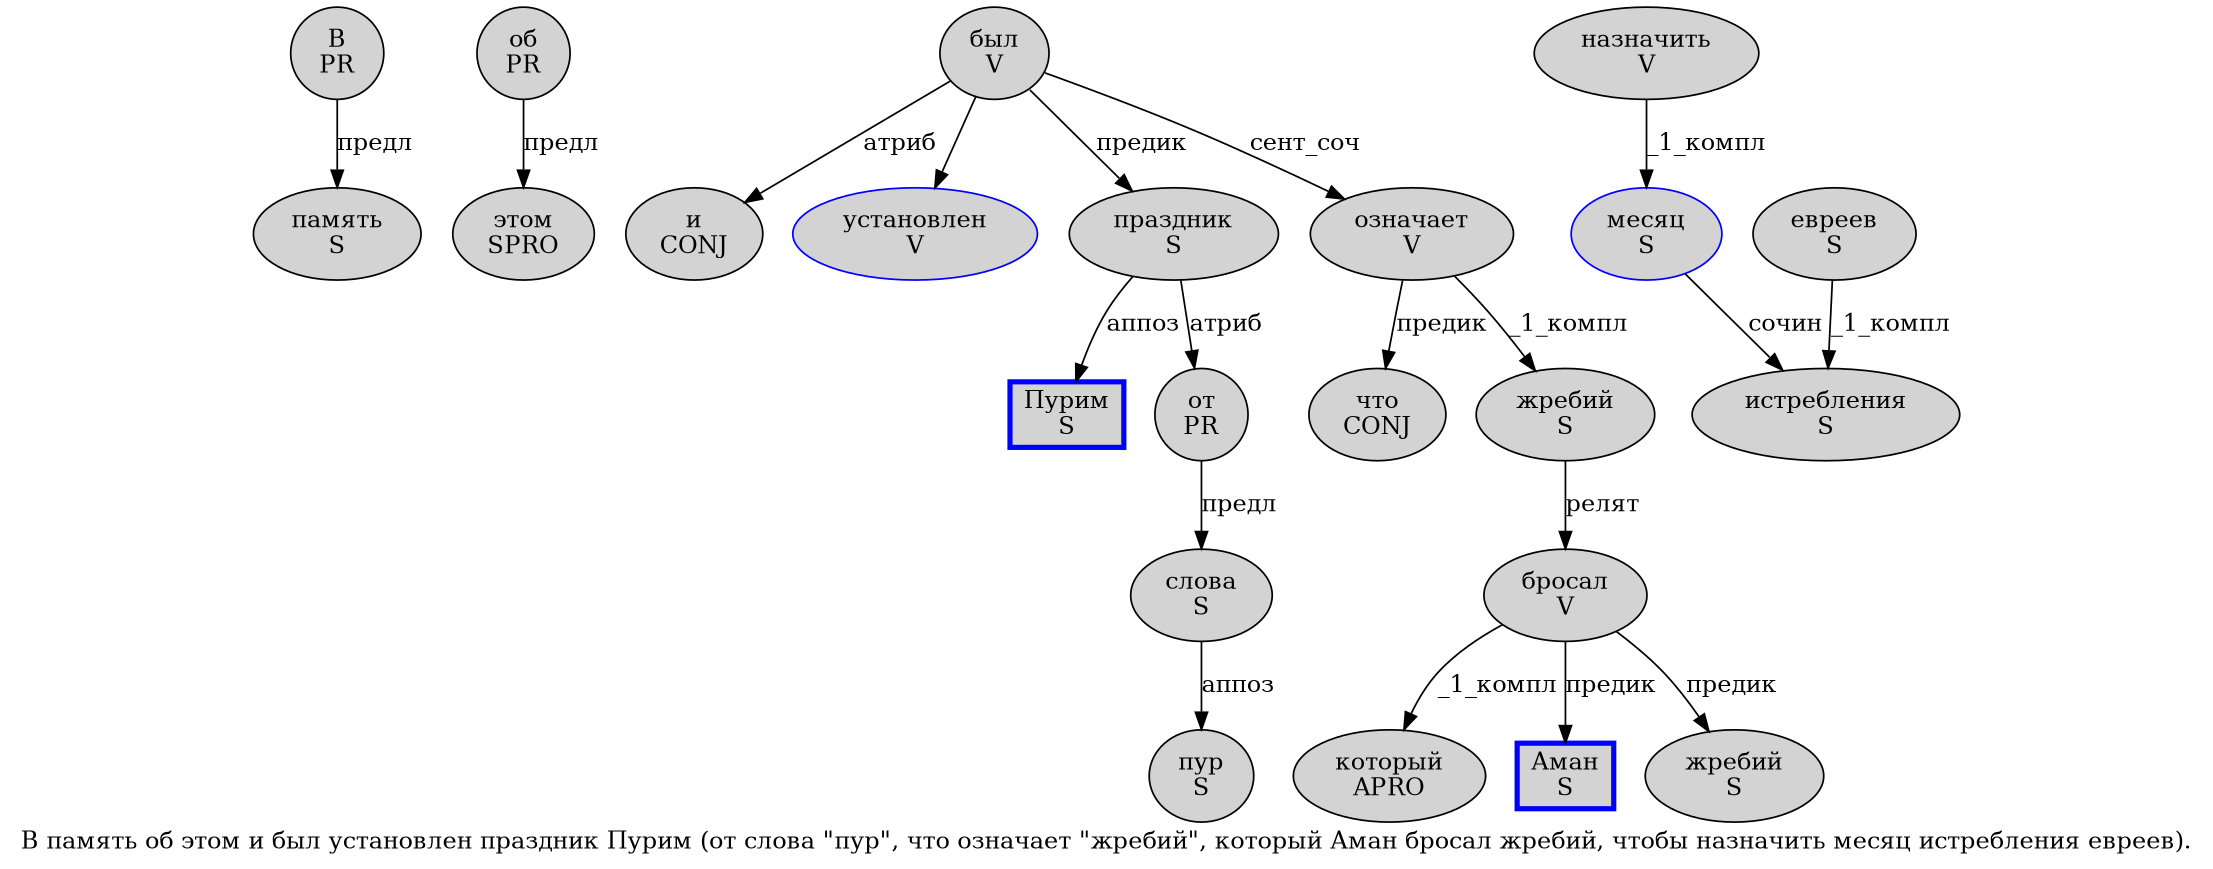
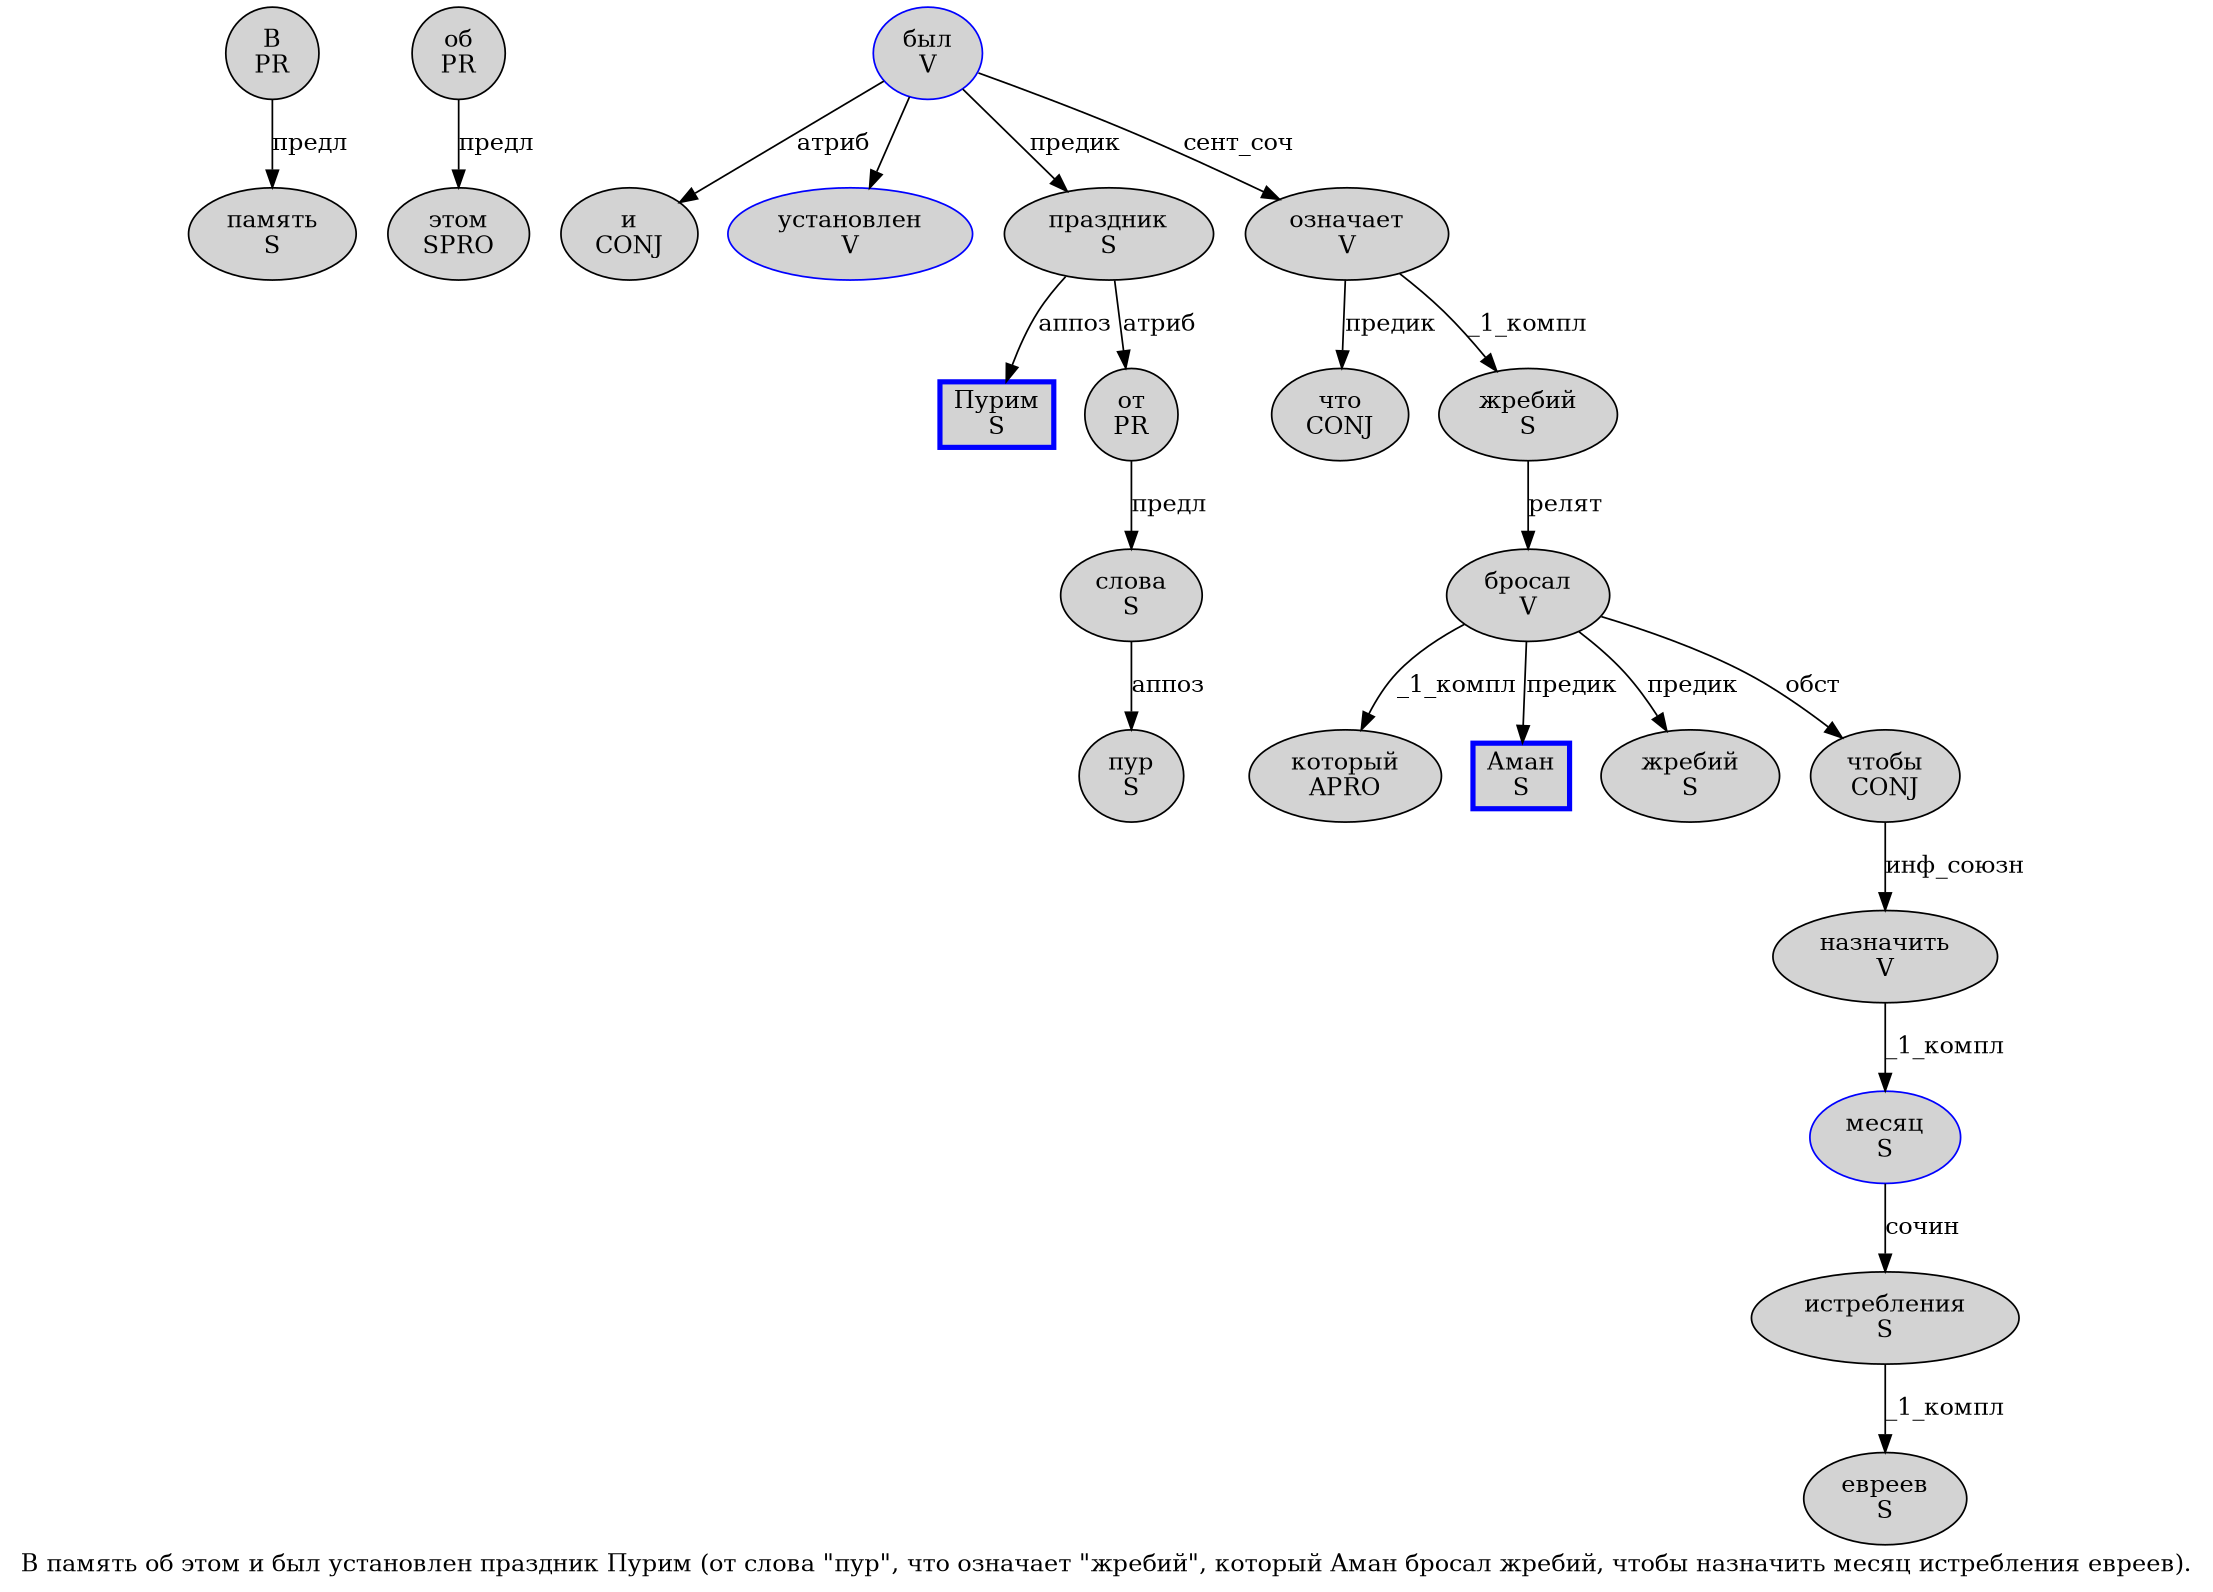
  digraph {
    label="В память об этом и был установлен праздник Пурим (от слова \"пур\", что означает \"жребий\", который Аман бросал жребий, чтобы назначить месяц истребления евреев)."
    node [fillcolor=lightgray penwidth=1 shape=ellipse style=filled]
    n1 [label="В\nPR"]
    n2 [label="память\nS"]
    n3 [label="об\nPR"]
    n4 [label="этом\nSPRO"]
    n5 [label="и\nCONJ"]
-   n6 [label="был\nV"]
+   n6 [label="был\nV" color=blue]
    n7 [color=blue label="установлен\nV"]
    n8 [label="праздник\nS"]
    n9 [label="означает\nV"]
    n10 [color=blue label="Пурим\nS" penwidth=3 shape=box]
    n11 [label="от\nPR"]
    n12 [label="что\nCONJ"]
    n13 [label="жребий\nS"]
    n14 [label="слова\nS"]
    n15 [label="пур\nS"]
    n16 [label="бросал\nV"]
    n17 [label="который\nAPRO"]
    n18 [color=blue label="Аман\nS" penwidth=3 shape=box]
    n19 [label="жребий\nS"]
+   n20 [label="чтобы\nCONJ"]
    n21 [label="назначить\nV"]
    n22 [color=blue label="месяц\nS"]
    n23 [label="истребления\nS"]
    n24 [label="евреев\nS"]
    n1 -> n2 [label="предл"]
    n3 -> n4 [label="предл"]
    n6 -> n5 [label="атриб"]
    n6 -> n7
    n6 -> n8 [label="предик"]
    n6 -> n9 [label="сент_соч"]
    n8 -> n10 [label="аппоз"]
    n8 -> n11 [label="атриб"]
    n9 -> n12 [label="предик"]
    n9 -> n13 [label="_1_компл"]
    n11 -> n14 [label="предл"]
    n13 -> n16 [label="релят"]
    n14 -> n15 [label="аппоз"]
    n16 -> n17 [label="_1_компл"]
    n16 -> n18 [label="предик"]
    n16 -> n19 [label="предик"]
+   n16 -> n20 [label="обст"]
+   n20 -> n21 [label="инф_союзн"]
    n21 -> n22 [label="_1_компл"]
    n22 -> n23 [label="сочин"]
-   n24 -> n23 [label="_1_компл"]
+   n23 -> n24 [label="_1_компл"]
  }
